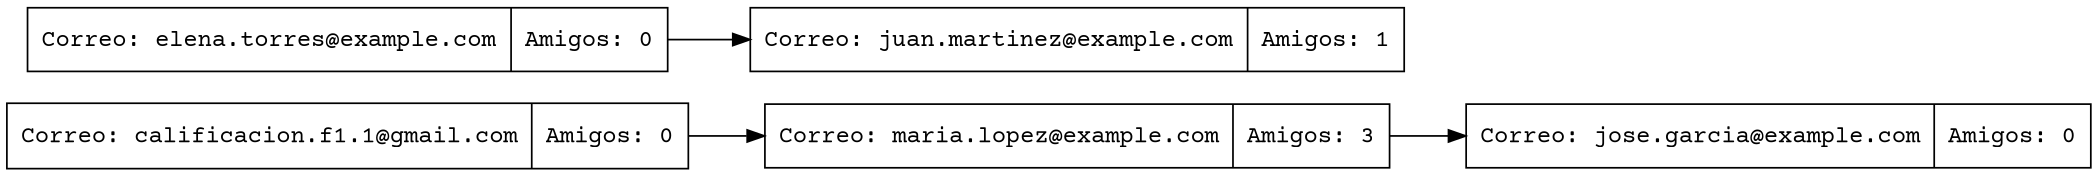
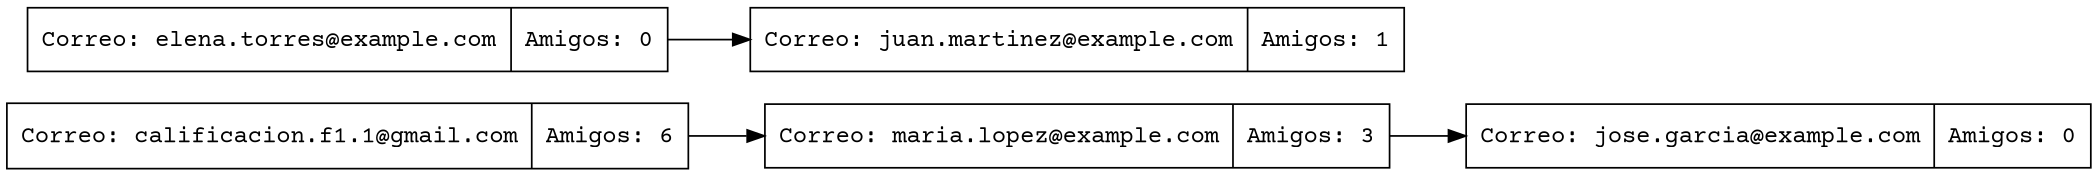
  digraph {
    fontname="Courier Prime"
    rankdir=LR
    node [fontname="Courier Prime" shape=record]
    edge [fontname="Courier Prime"]
-   n1 [label="{Correo: calificacion.f1.1@gmail.com| Amigos: 0}"]
+   n1 [label="{Correo: calificacion.f1.1@gmail.com| Amigos: 6}"]
    n2 [label="{Correo: maria.lopez@example.com| Amigos: 3}"]
    n3 [label="{Correo: jose.garcia@example.com| Amigos: 0}"]
    n4 [label="{Correo: elena.torres@example.com| Amigos: 0}"]
    n5 [label="{Correo: juan.martinez@example.com| Amigos: 1}"]
    n1 -> n2
    n2 -> n3
    n4 -> n5
  }
